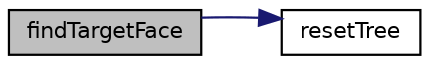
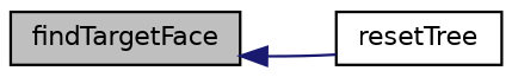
  digraph {
    rankdir=LR
    node [color=black fontname=Helvetica fontsize=10 shape=record]
    n1 [fillcolor=grey75 fontcolor=black height=0.2 label=findTargetFace style=filled width=0.4]
    n2 [height=0.2 label=resetTree width=0.4]
-   n2 -> n1 [color=midnightblue dir=back fontname=Helvetica fontsize=10 labelfontname=Helvetica labelfontsize=10 style=solid]
+   n1 -> n2 [color=midnightblue dir=back fontname=Helvetica fontsize=10 labelfontname=Helvetica labelfontsize=10 style=solid]
  }
